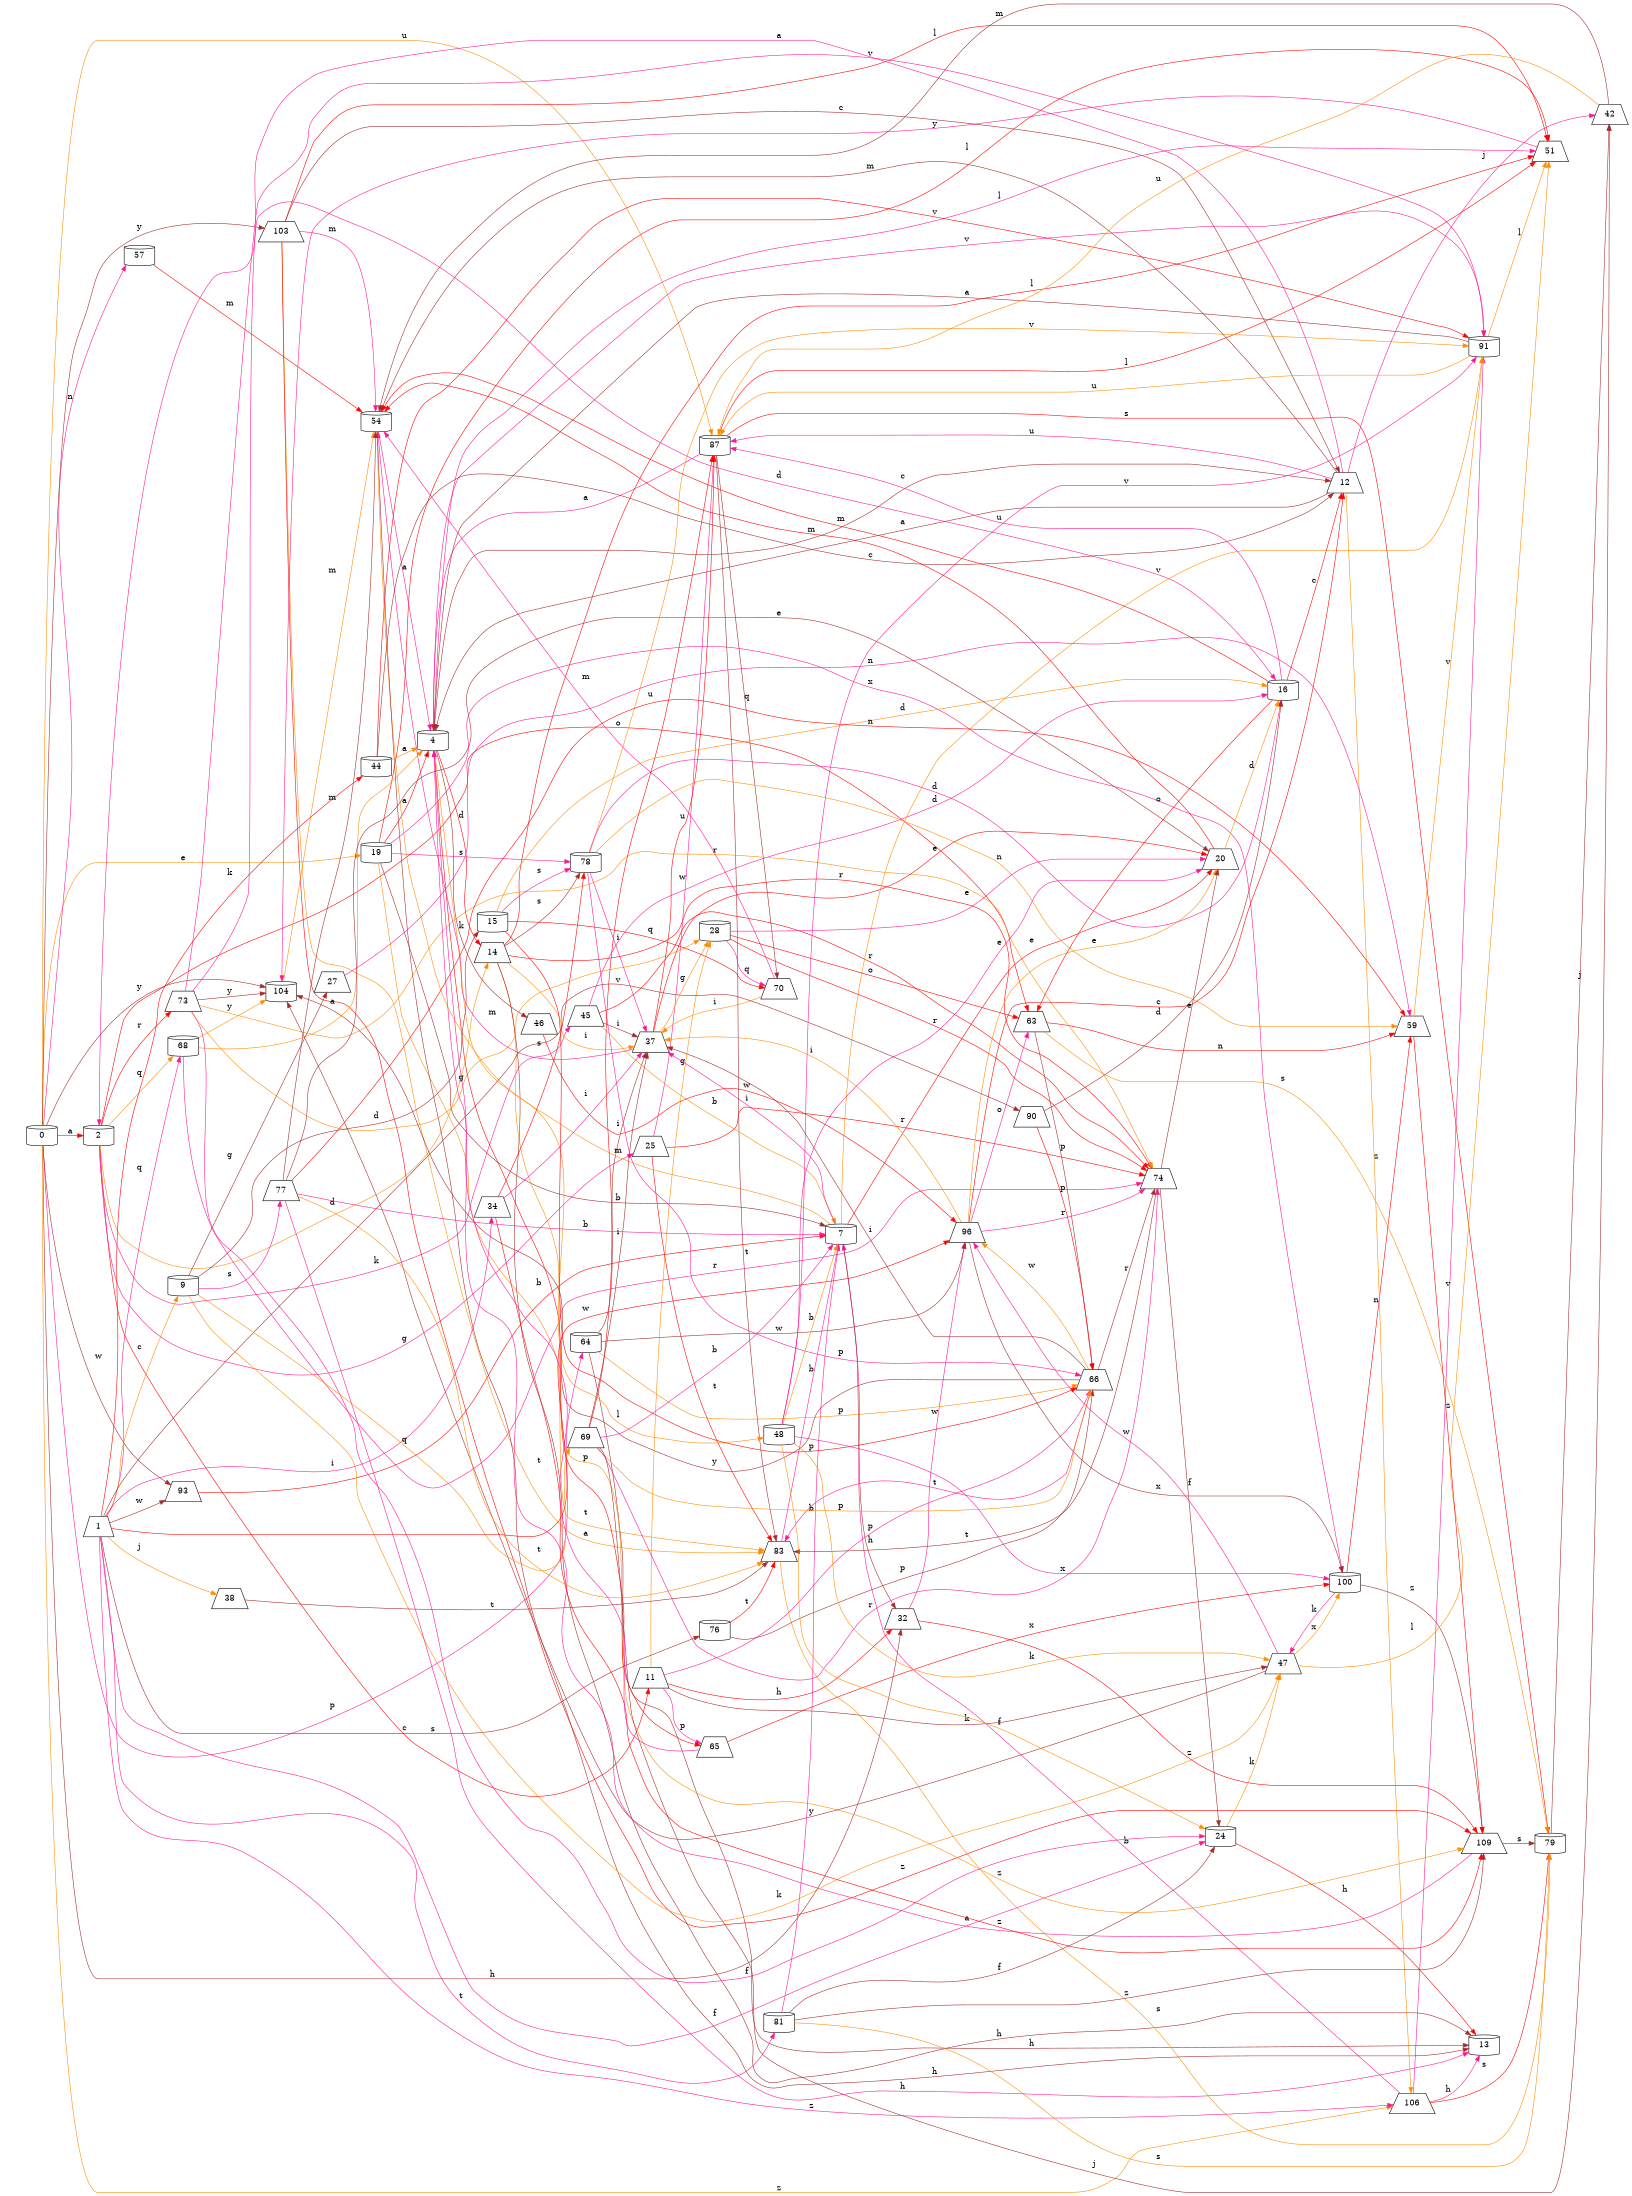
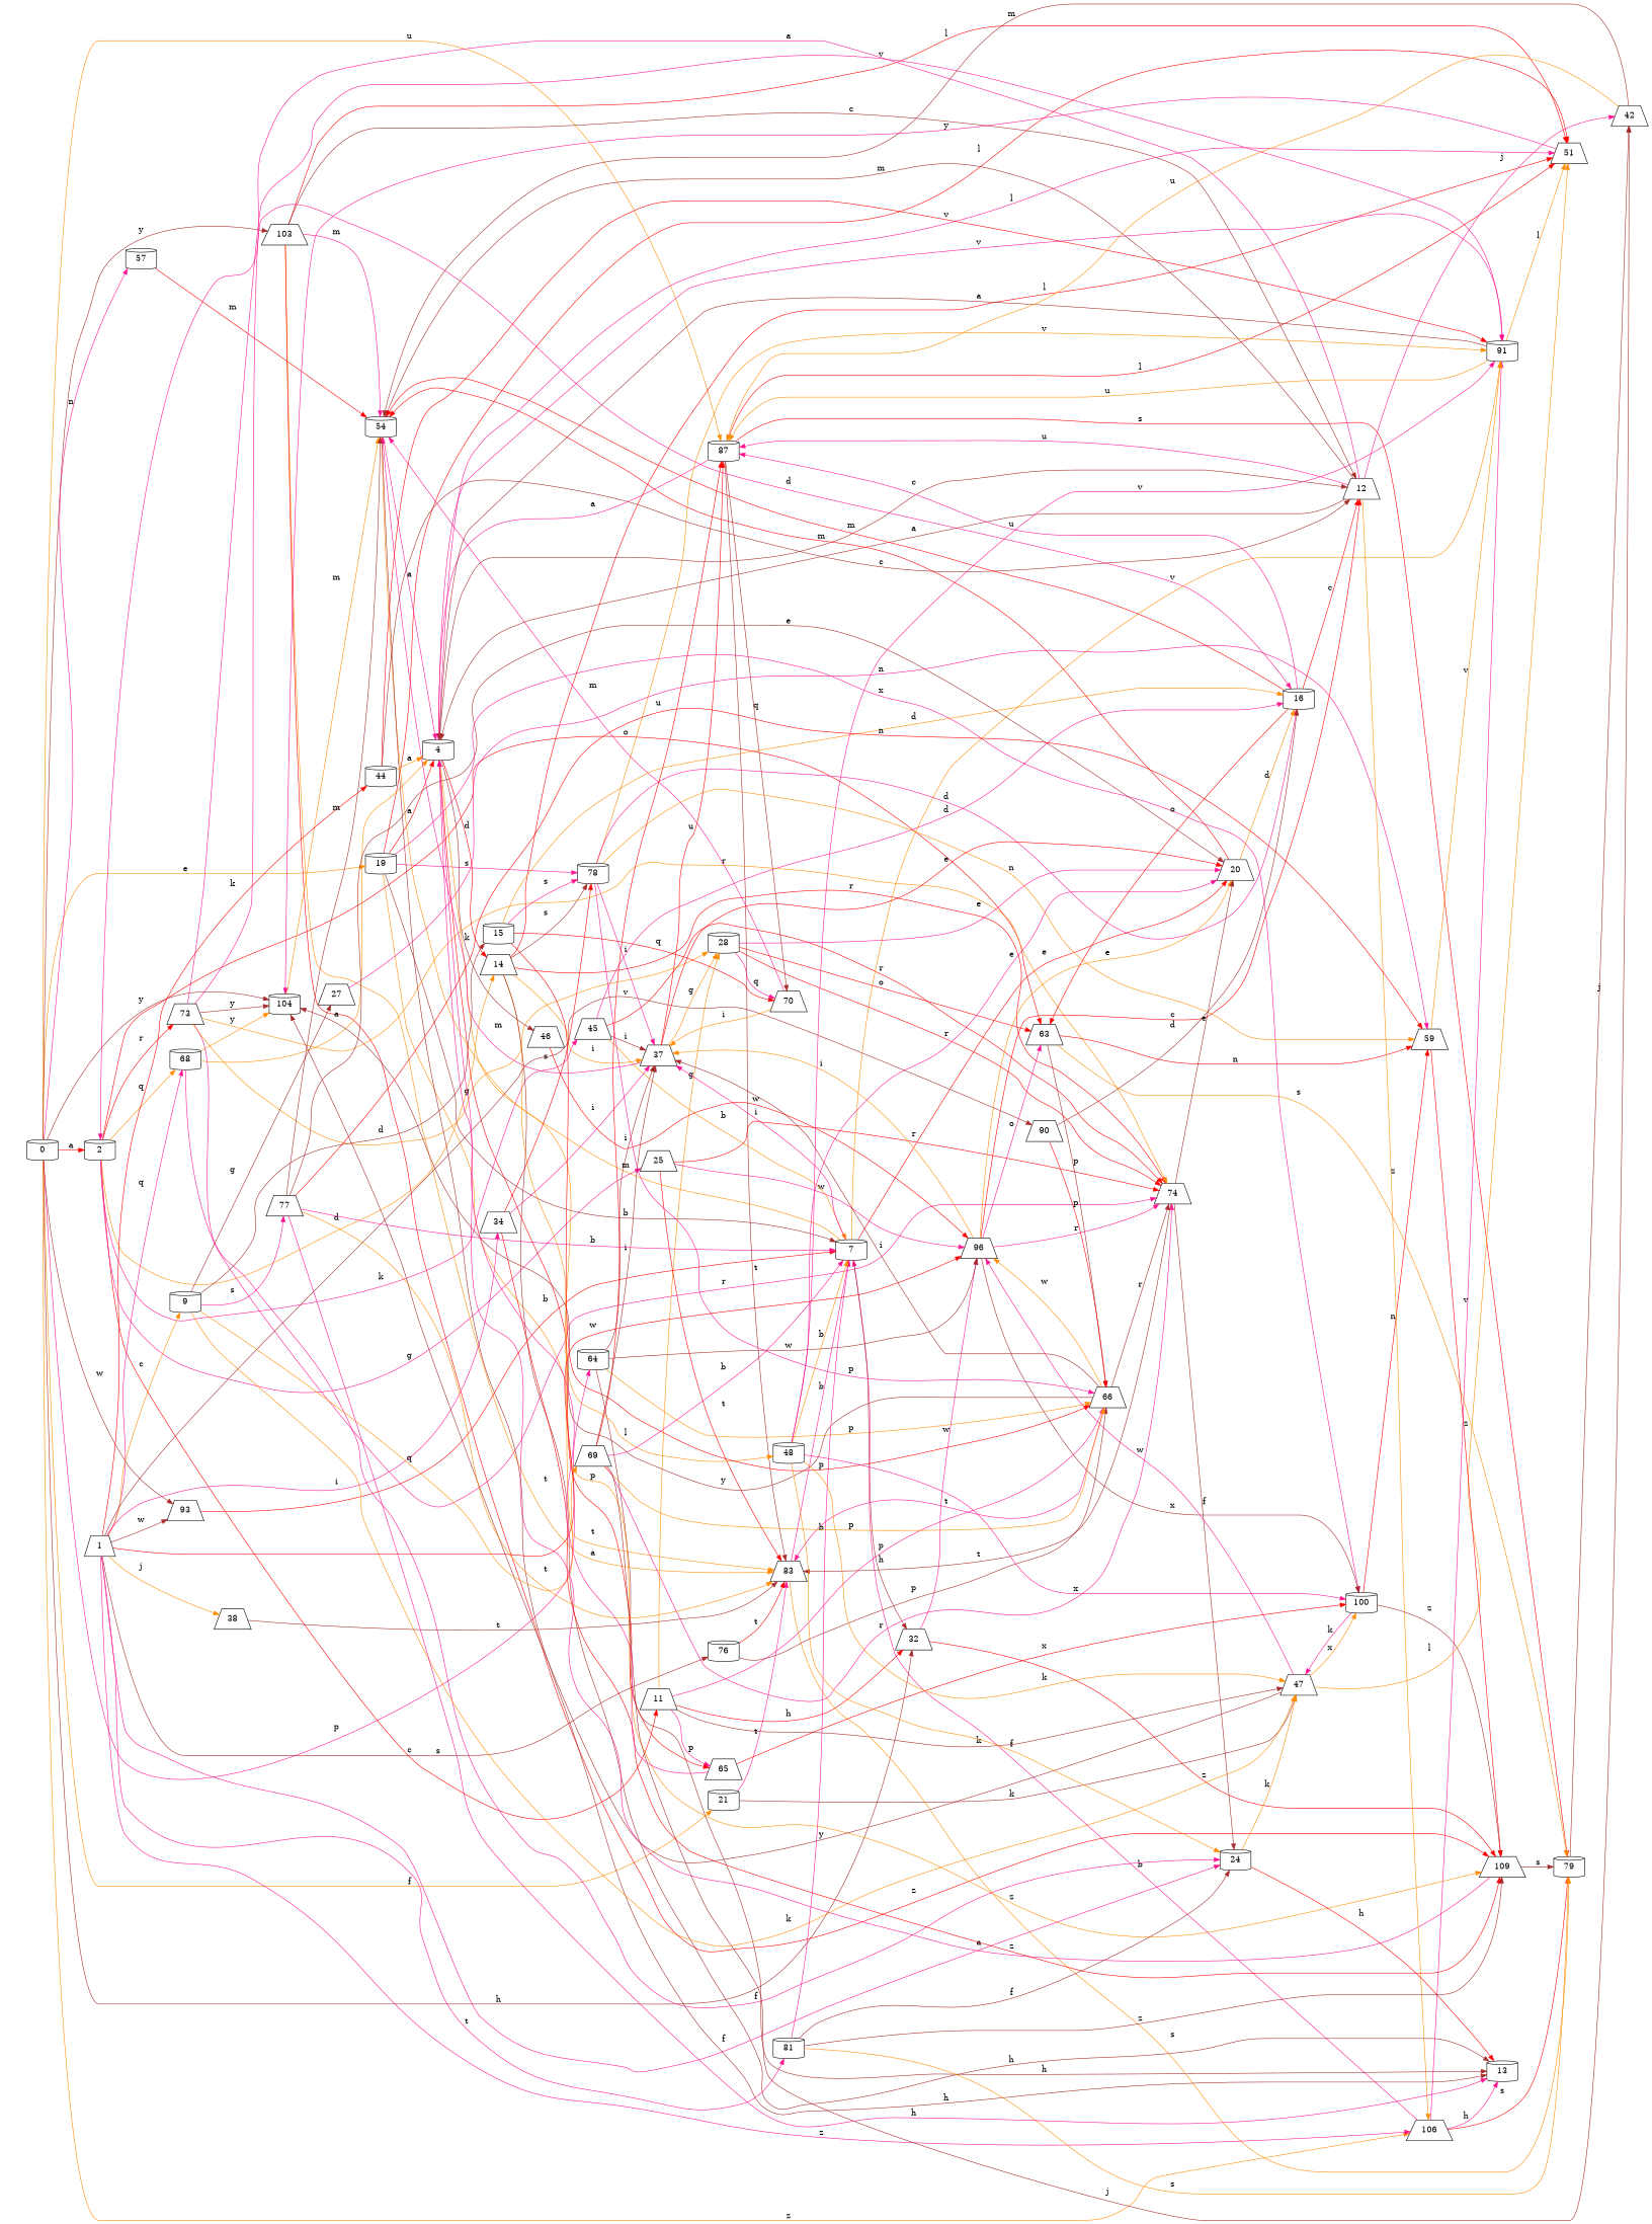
  strict digraph {
    rankdir=LR
    node [shape=trapezium]
    edge [color=deeppink]
    0 [shape=cylinder]
    2 [shape=cylinder]
    19 [shape=cylinder]
+   21 [shape=cylinder]
    32
    57 [shape=cylinder]
    64 [shape=cylinder]
    87 [shape=cylinder]
    93
    103
    104 [shape=cylinder]
    106
    68 [shape=cylinder]
    11
    14
    25
    45
    63
    73
    4 [shape=cylinder]
    51
    7 [shape=cylinder]
    78 [shape=cylinder]
    83
    100 [shape=cylinder]
    47
    96
    109
    54 [shape=cylinder]
    37
    66
    n32 [label=13 shape=cylinder]
    70
    79 [shape=cylinder]
    12
    91 [shape=cylinder]
    1
    9 [shape=cylinder]
    24 [shape=cylinder]
    34
    38
    44 [shape=cylinder]
    76 [shape=cylinder]
    81 [shape=cylinder]
    90
    15 [shape=cylinder]
    27
    69
    77
    74
    16 [shape=cylinder]
    20
    65
    28 [shape=cylinder]
    59
    46
    48 [shape=cylinder]
    42
    0 -> 2 [color=red label=a]
    0 -> 19 [color=darkorange label=e]
+   0 -> 21 [color=darkorange label=f]
    0 -> 32 [color=brown label=h]
    0 -> 57 [label=n]
    0 -> 64 [label=p]
    0 -> 87 [color=darkorange label=u]
    0 -> 93 [color=brown label=w]
    0 -> 103 [color=brown label=y]
    0 -> 104 [color=brown label=y]
    0 -> 106 [color=darkorange label=z]
    2 -> 68 [color=darkorange label=q]
    2 -> 11 [color=red label=c]
    2 -> 14 [color=darkorange label=d]
    2 -> 25 [label=g]
    2 -> 45 [label=k]
    2 -> 63 [color=red label=o]
    2 -> 73 [color=red label=r]
    19 -> 4 [color=red label=a]
    19 -> 51 [color=red label=l]
    19 -> 7 [color=brown label=b]
    19 -> 78 [label=s]
    19 -> 83 [color=darkorange label=t]
    19 -> 100 [label=x]
+   21 -> 83 [label=t]
+   21 -> 47 [color=brown label=k]
    32 -> 96 [label=w]
    32 -> 109 [color=red label=z]
    57 -> 54 [color=red label=m]
    64 -> 96 [color=brown label=w]
    64 -> 37 [color=brown label=i]
    64 -> 66 [color=darkorange label=p]
    64 -> n32 [color=brown label=h]
    87 -> 4 [label=a]
    87 -> 51 [color=red label=l]
    87 -> 83 [color=brown label=t]
    87 -> 70 [color=brown label=q]
    87 -> 79 [color=red label=s]
    93 -> 7 [color=red label=b]
    103 -> 51 [color=red label=l]
    103 -> 83 [color=darkorange label=t]
    103 -> 109 [color=red label=z]
    103 -> 54 [label=m]
    103 -> 12 [color=brown label=c]
    104 -> 54 [color=darkorange label=m]
    106 -> 7 [label=b]
    106 -> n32 [label=h]
    106 -> 79 [color=red label=s]
    106 -> 91 [label=v]
    68 -> 104 [color=darkorange label=y]
    68 -> 4 [color=darkorange label=a]
    68 -> 74 [label=r]
    11 -> 32 [color=red label=h]
    11 -> 47 [color=brown label=k]
    11 -> 66 [label=p]
    11 -> 65 [label=p]
    11 -> 28 [color=darkorange label=g]
    14 -> 51 [color=red label=l]
    14 -> 78 [color=brown label=s]
    14 -> 109 [color=darkorange label=z]
    14 -> 37 [color=darkorange label=i]
    14 -> n32 [color=brown label=h]
    14 -> 74 [color=red label=r]
    25 -> 83 [color=red label=t]
-   25 -> 87 [label=w]
+   25 -> 96 [label=w]
    25 -> 74 [color=red label=r]
    45 -> 7 [color=darkorange label=b]
    45 -> 37 [color=brown label=i]
    45 -> 74 [color=red label=r]
    45 -> 16 [label=d]
    63 -> 66 [color=brown label=p]
    63 -> 79 [color=darkorange label=s]
    63 -> 59 [color=red label=n]
    73 -> 104 [color=brown label=y]
    73 -> 91 [label=v]
    73 -> 24 [label=f]
    73 -> 74 [color=darkorange label=r]
    73 -> 16 [label=d]
    73 -> 28 [color=darkorange label=g]
    4 -> 14 [color=red label=d]
    4 -> 51 [label=l]
    4 -> 12 [color=brown label=c]
    4 -> 91 [label=v]
    4 -> 65 [color=red label=p]
    4 -> 46 [color=brown label=k]
    4 -> 48 [color=darkorange label=l]
    51 -> 104 [label=y]
    7 -> 32 [color=brown label=h]
    7 -> 54 [color=darkorange label=m]
    7 -> 37 [label=i]
    7 -> 91 [color=darkorange label=v]
    7 -> 20 [color=red label=e]
    78 -> 37 [label=i]
    78 -> 66 [label=p]
    78 -> 91 [color=darkorange label=v]
    78 -> 16 [label=d]
    78 -> 59 [color=darkorange label=n]
    83 -> 7 [label=b]
    83 -> 79 [color=darkorange label=s]
    100 -> 47 [label=k]
    100 -> 109 [color=brown label=z]
    100 -> 59 [color=red label=n]
    47 -> 104 [color=brown label=y]
    47 -> 51 [color=darkorange label=l]
    47 -> 100 [color=darkorange label=x]
    47 -> 96 [label=w]
    96 -> 63 [label=o]
    96 -> 100 [color=brown label=x]
    96 -> 37 [color=darkorange label=i]
    96 -> 12 [color=red label=c]
    96 -> 74 [label=r]
    96 -> 20 [color=darkorange label=e]
    109 -> 4 [label=a]
    109 -> 79 [color=brown label=s]
    54 -> 4 [label=a]
    54 -> n32 [color=brown label=h]
    37 -> 87 [color=red label=u]
    37 -> 54 [label=m]
    37 -> 20 [color=red label=e]
    37 -> 28 [color=darkorange label=g]
    66 -> 104 [color=brown label=y]
    66 -> 83 [label=t]
    66 -> 96 [color=darkorange label=w]
    66 -> 37 [color=brown label=i]
    66 -> 74 [color=brown label=r]
    70 -> 54 [label=m]
    70 -> 37 [color=darkorange label=i]
    79 -> 42 [color=brown label=j]
    12 -> 2 [label=a]
    12 -> 87 [label=u]
    12 -> 106 [color=darkorange label=z]
    12 -> 4 [color=brown label=a]
    12 -> 54 [color=brown label=m]
    12 -> 42 [label=j]
    91 -> 87 [color=darkorange label=u]
    91 -> 4 [color=brown label=a]
    91 -> 51 [color=darkorange label=l]
    1 -> 93 [color=brown label=w]
    1 -> 106 [label=z]
    1 -> 68 [label=q]
    1 -> 96 [color=red label=w]
    1 -> 9 [color=darkorange label=c]
    1 -> 24 [label=f]
    1 -> 34 [label=i]
    1 -> 38 [color=darkorange label=j]
    1 -> 44 [color=red label=k]
    1 -> 76 [color=brown label=s]
    1 -> 81 [label=t]
    1 -> 90 [color=brown label=v]
    9 -> 47 [color=darkorange label=k]
    9 -> 15 [color=brown label=d]
    9 -> 27 [color=brown label=g]
    9 -> 69 [color=darkorange label=q]
    9 -> 77 [label=s]
    24 -> 47 [color=darkorange label=k]
    24 -> n32 [color=red label=h]
    34 -> 78 [color=red label=s]
    34 -> 109 [color=red label=z]
    34 -> 37 [label=i]
    38 -> 83 [color=brown label=t]
    44 -> 4 [color=darkorange label=a]
    44 -> 12 [color=brown label=c]
    44 -> 91 [color=red label=v]
    76 -> 83 [color=red label=t]
    76 -> 66 [color=brown label=p]
    81 -> 7 [label=b]
    81 -> 109 [color=brown label=z]
    81 -> 79 [color=darkorange label=s]
    81 -> 24 [color=brown label=f]
    90 -> 66 [color=red label=p]
    90 -> 16 [color=brown label=d]
    15 -> 78 [label=s]
    15 -> 66 [color=red label=p]
    15 -> 70 [color=red label=q]
    15 -> 16 [color=darkorange label=d]
    27 -> 59 [label=n]
    69 -> 87 [color=red label=u]
    69 -> 7 [label=b]
    69 -> 37 [color=brown label=i]
    69 -> 66 [color=darkorange label=p]
    69 -> 74 [label=r]
    69 -> 42 [color=brown label=j]
    77 -> 7 [label=b]
    77 -> 83 [color=darkorange label=t]
    77 -> 54 [color=brown label=m]
    77 -> n32 [label=h]
    77 -> 20 [color=brown label=e]
    77 -> 59 [color=red label=n]
    74 -> 83 [color=brown label=t]
    74 -> 24 [color=brown label=f]
    74 -> 20 [color=brown label=e]
    16 -> 87 [label=u]
    16 -> 63 [color=red label=o]
    16 -> 54 [color=red label=m]
    16 -> 12 [color=red label=c]
    20 -> 54 [color=red label=m]
    20 -> 16 [color=darkorange label=d]
    65 -> 4 [label=a]
    65 -> 100 [color=red label=x]
    28 -> 63 [color=red label=o]
    28 -> 70 [label=q]
    28 -> 74 [color=red label=r]
    28 -> 20 [label=e]
    59 -> 109 [color=red label=z]
    59 -> 91 [color=darkorange label=v]
    46 -> 96 [color=red label=w]
    48 -> 7 [color=darkorange label=b]
    48 -> 100 [label=x]
    48 -> 47 [color=darkorange label=k]
    48 -> 91 [label=v]
    48 -> 24 [color=darkorange label=f]
    48 -> 20 [label=e]
    42 -> 87 [color=darkorange label=u]
    42 -> 54 [color=brown label=m]
  }
